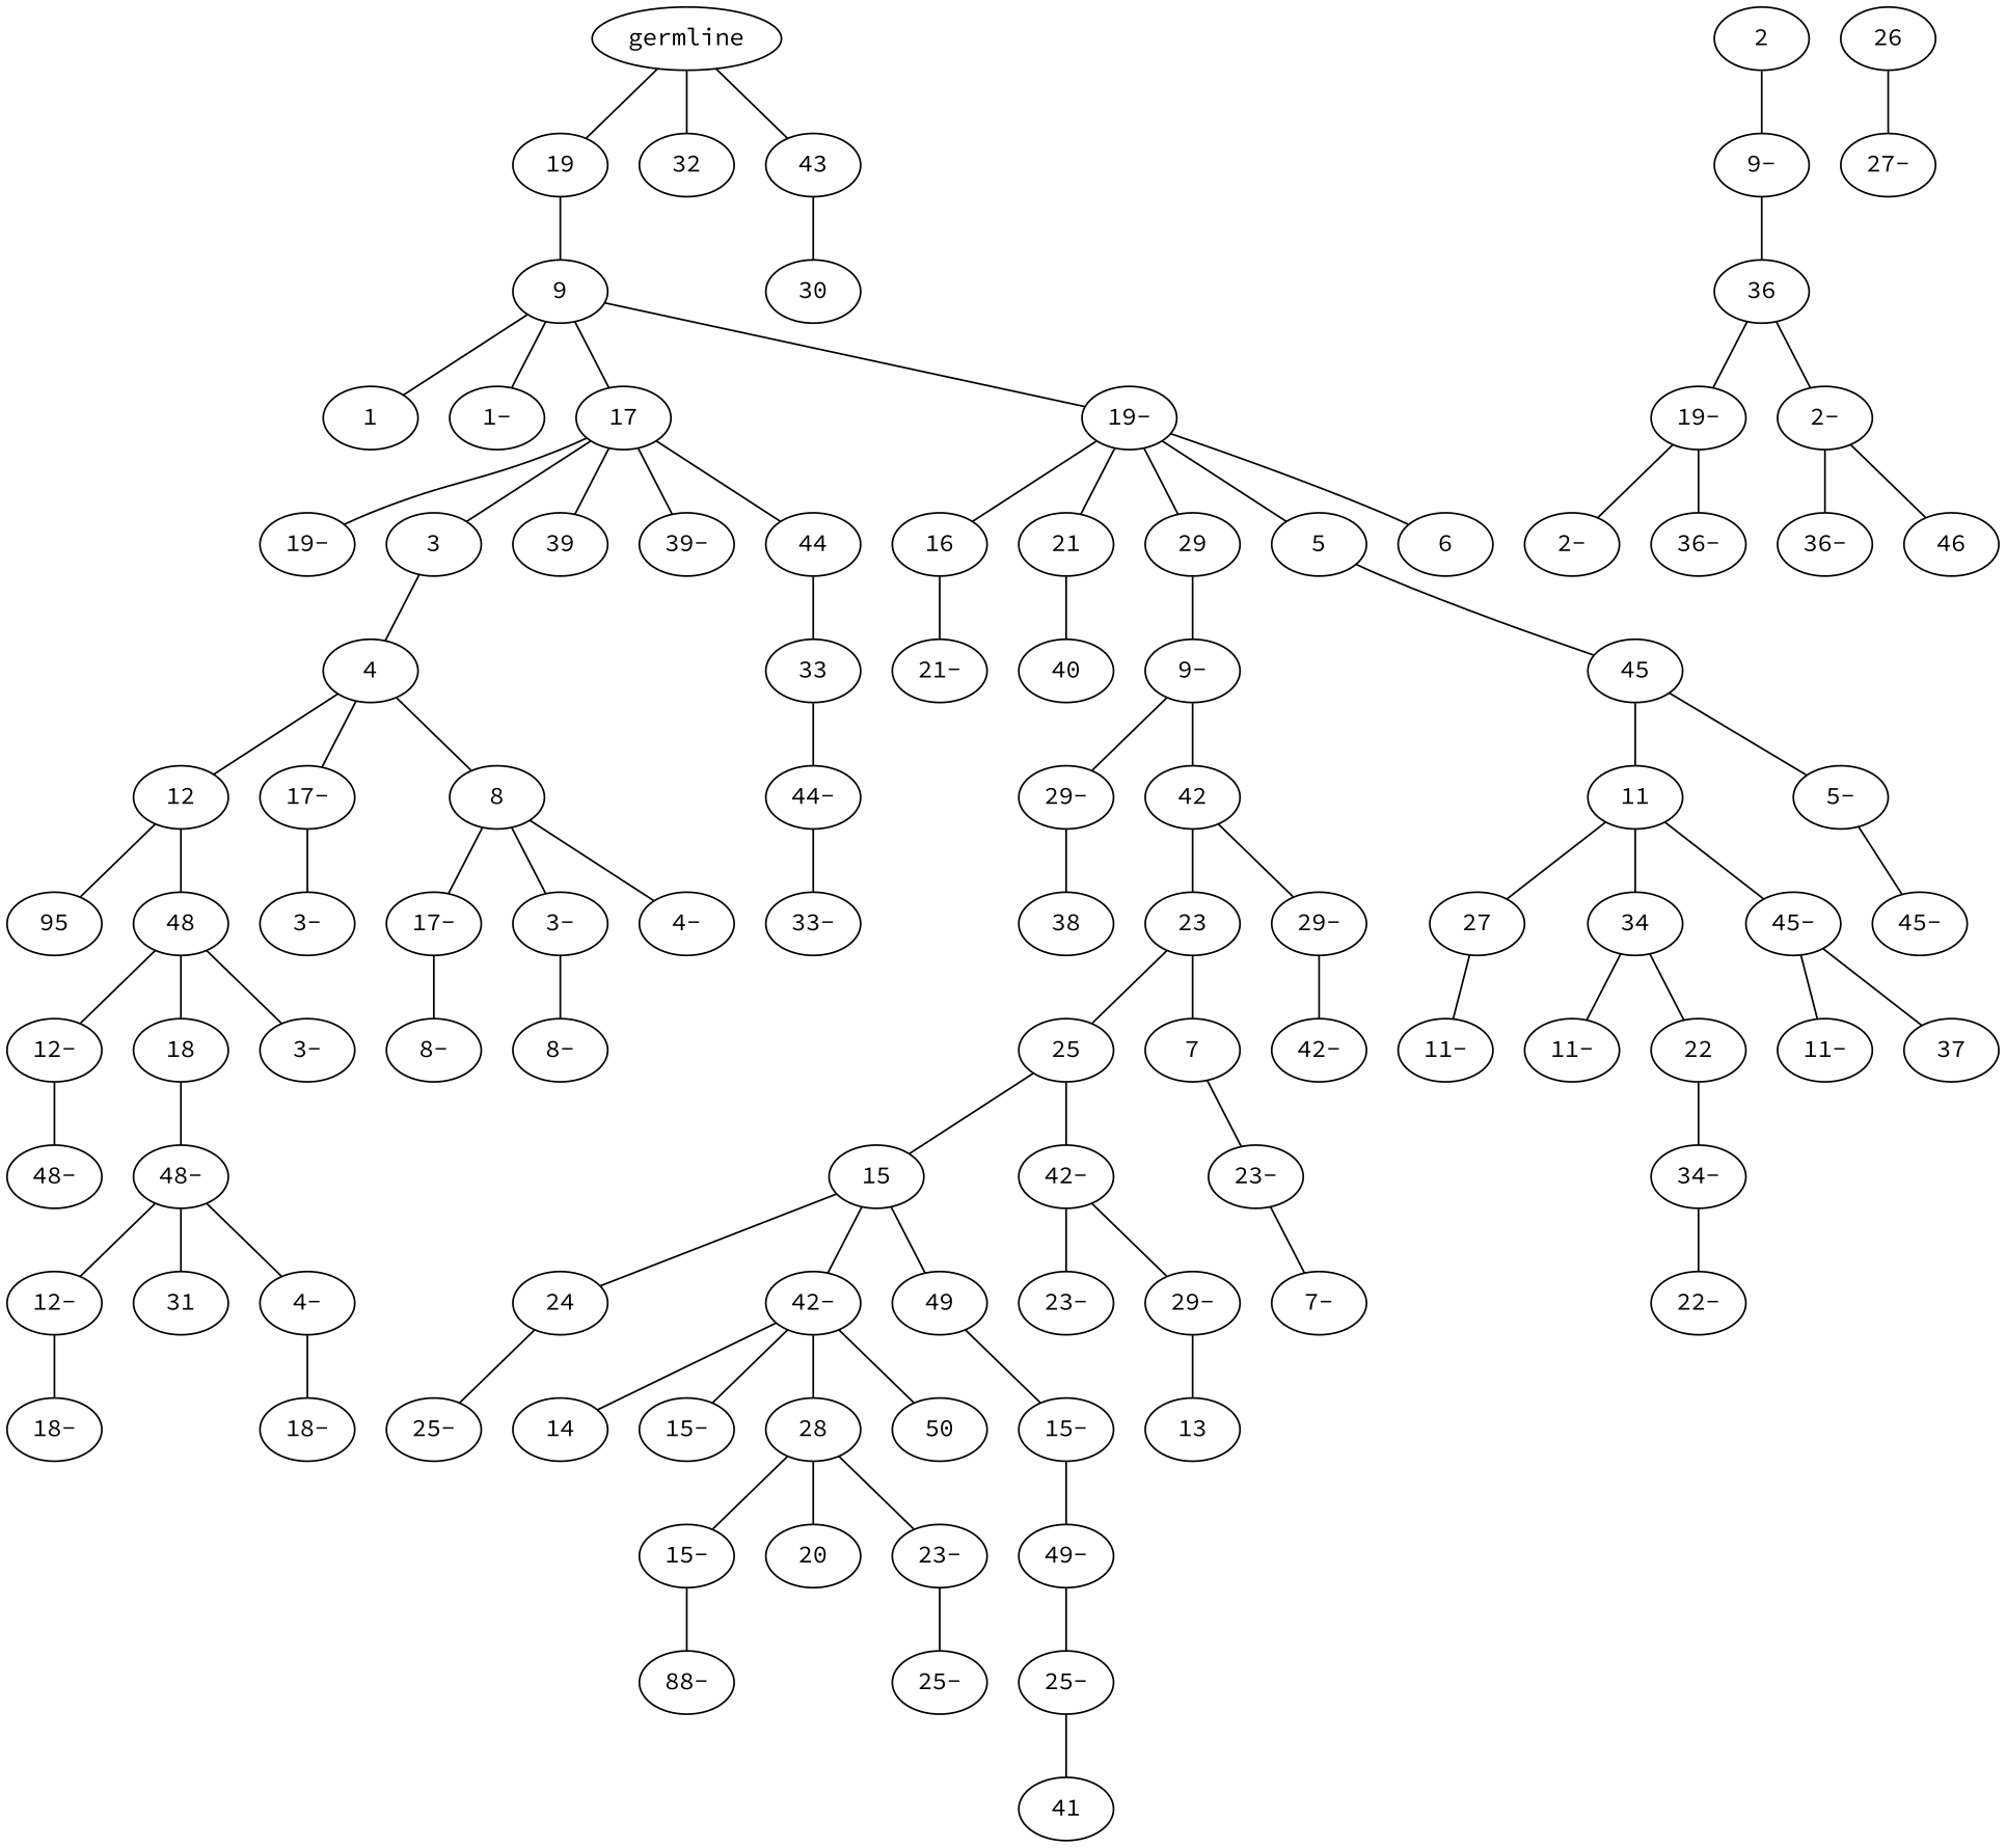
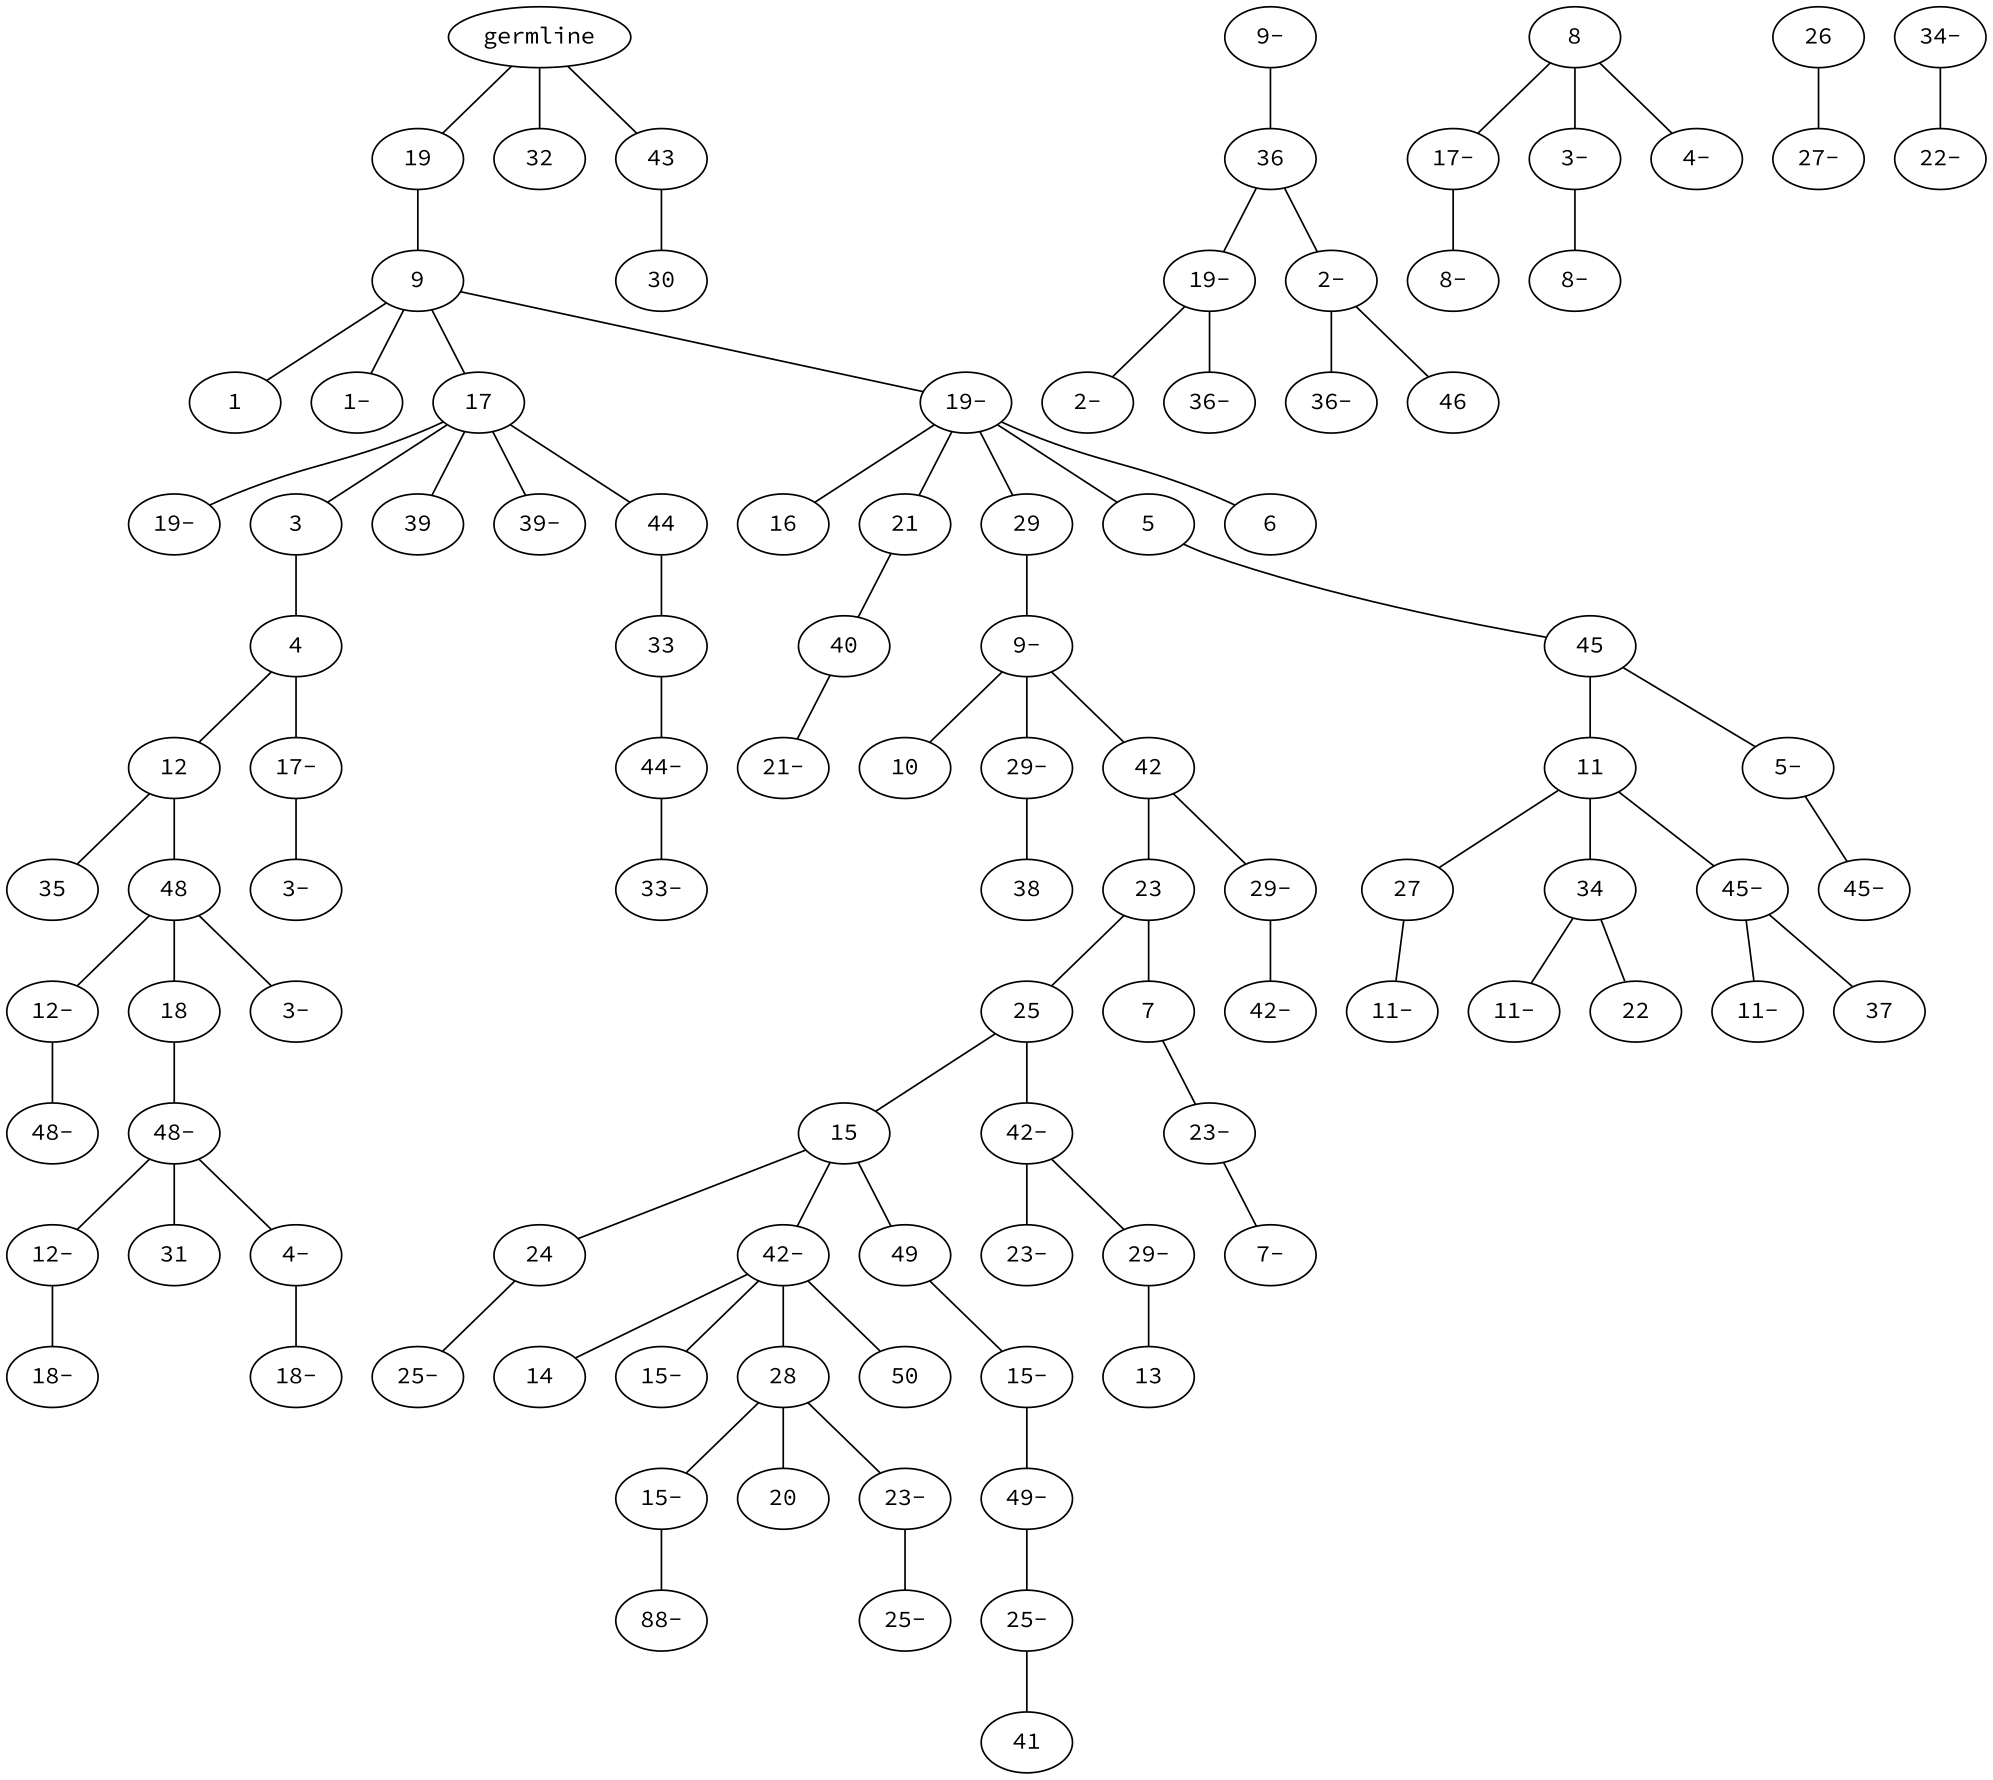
  graph {
    fontname="Source Code Pro"
    node [fontname="Source Code Pro"]
    edge [fontname="Source Code Pro"]
    n1 [label=germline]
    n2 [label=19]
    n3 [label=32]
    n4 [label=43]
    n5 [label=9]
    n6 [label=30]
    n7 [label=1]
    n8 [label="1-"]
    n9 [label=17]
    n10 [label="19-"]
    n11 [label="19-"]
    n12 [label=3]
    n13 [label=39]
    n14 [label="39-"]
    n15 [label=44]
    n16 [label=16]
    n17 [label=21]
    n18 [label=29]
    n19 [label=5]
    n20 [label=6]
-   n21 [label=2]
    n22 [label="9-"]
    n23 [label=4]
    n24 [label=33]
    n25 [label=12]
    n26 [label="17-"]
    n27 [label=8]
-   n28 [label=95]
+   n28 [label=35]
    n29 [label=48]
    n30 [label="3-"]
    n31 [label="17-"]
    n32 [label="3-"]
    n33 [label="4-"]
    n34 [label="12-"]
    n35 [label=18]
    n36 [label="3-"]
    n37 [label="48-"]
    n38 [label="48-"]
    n39 [label="12-"]
    n40 [label=31]
    n41 [label="4-"]
    n42 [label="18-"]
    n43 [label="18-"]
    n44 [label="8-"]
    n45 [label="8-"]
    n46 [label="44-"]
    n47 [label="33-"]
    n48 [label=40]
    n49 [label="9-"]
    n50 [label=45]
    n51 [label="21-"]
+   n52 [label=10]
    n53 [label="29-"]
    n54 [label=42]
    n55 [label=38]
    n56 [label=23]
    n57 [label="29-"]
    n58 [label=25]
    n59 [label=7]
    n60 [label="42-"]
    n61 [label=15]
    n62 [label="42-"]
    n63 [label="23-"]
    n64 [label=24]
    n65 [label="42-"]
    n66 [label=49]
    n67 [label="23-"]
    n68 [label="29-"]
    n69 [label="25-"]
    n70 [label=14]
    n71 [label="15-"]
    n72 [label=28]
    n73 [label=50]
    n74 [label="15-"]
    n75 [label="15-"]
    n76 [label=20]
    n77 [label="23-"]
    n78 [label="88-"]
    n79 [label="25-"]
    n80 [label="49-"]
    n81 [label="25-"]
    n82 [label=41]
    n83 [label=13]
    n84 [label="7-"]
    n85 [label=11]
    n86 [label="5-"]
    n87 [label=27]
    n88 [label=34]
    n89 [label="45-"]
    n90 [label="45-"]
    n91 [label="11-"]
    n92 [label="11-"]
    n93 [label=22]
    n94 [label="11-"]
    n95 [label=37]
    n96 [label=26]
    n97 [label="27-"]
    n98 [label="34-"]
    n99 [label="22-"]
    n100 [label=36]
    n101 [label="19-"]
    n102 [label="2-"]
    n103 [label="2-"]
    n104 [label="36-"]
    n105 [label="36-"]
    n106 [label=46]
    n1 -- n2
    n1 -- n3
    n1 -- n4
    n2 -- n5
    n4 -- n6
    n5 -- n7
    n5 -- n8
    n5 -- n9
    n5 -- n10
    n9 -- n11
    n9 -- n12
    n9 -- n13
    n9 -- n14
    n9 -- n15
    n10 -- n16
    n10 -- n17
    n10 -- n18
    n10 -- n19
    n10 -- n20
    n12 -- n23
    n15 -- n24
    n17 -- n48
    n18 -- n49
    n19 -- n50
-   n21 -- n22
    n22 -- n100
    n23 -- n25
    n23 -- n26
-   n23 -- n27
    n24 -- n46
    n25 -- n28
    n25 -- n29
    n26 -- n30
    n27 -- n31
    n27 -- n32
    n27 -- n33
    n29 -- n34
    n29 -- n35
    n29 -- n36
    n31 -- n44
    n32 -- n45
    n34 -- n37
    n35 -- n38
    n38 -- n39
    n38 -- n40
    n38 -- n41
    n39 -- n42
    n41 -- n43
    n46 -- n47
-   n16 -- n51
+   n48 -- n51
+   n49 -- n52
    n49 -- n53
    n49 -- n54
    n50 -- n85
    n50 -- n86
    n53 -- n55
    n54 -- n56
    n54 -- n57
    n56 -- n58
    n56 -- n59
    n57 -- n60
    n58 -- n61
    n58 -- n62
    n59 -- n63
    n61 -- n64
    n61 -- n65
    n61 -- n66
    n62 -- n67
    n62 -- n68
    n63 -- n84
    n64 -- n69
    n65 -- n70
    n65 -- n71
    n65 -- n72
    n65 -- n73
    n66 -- n74
    n68 -- n83
    n72 -- n75
    n72 -- n76
    n72 -- n77
    n74 -- n80
    n75 -- n78
    n77 -- n79
    n80 -- n81
    n81 -- n82
    n85 -- n87
    n85 -- n88
    n85 -- n89
    n86 -- n90
    n87 -- n91
    n88 -- n92
    n88 -- n93
    n89 -- n94
    n89 -- n95
-   n93 -- n98
    n96 -- n97
    n98 -- n99
    n100 -- n101
    n100 -- n102
    n101 -- n103
    n101 -- n104
    n102 -- n105
    n102 -- n106
  }
